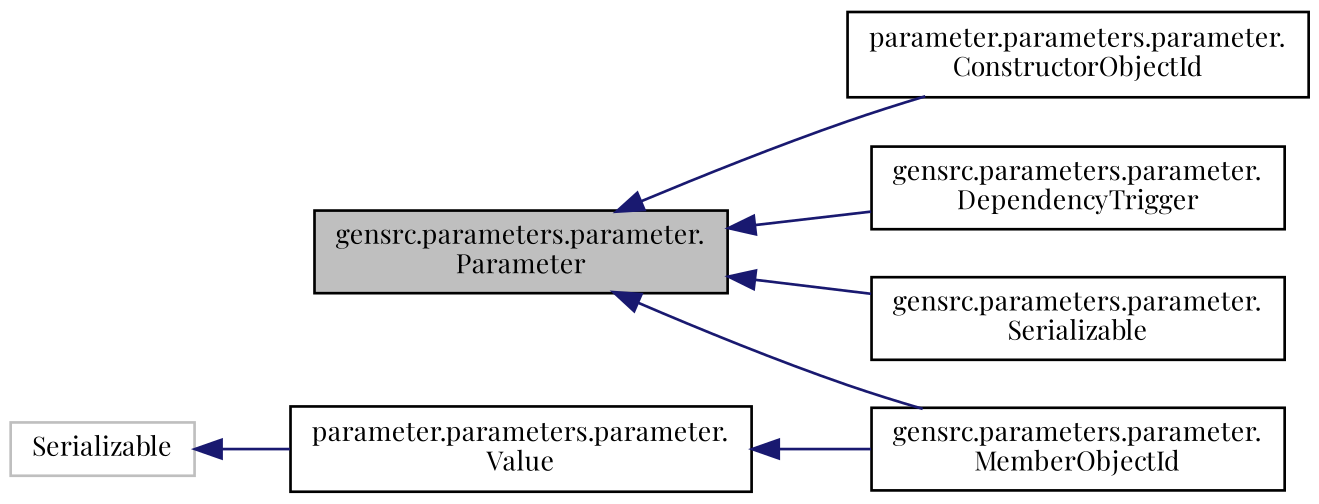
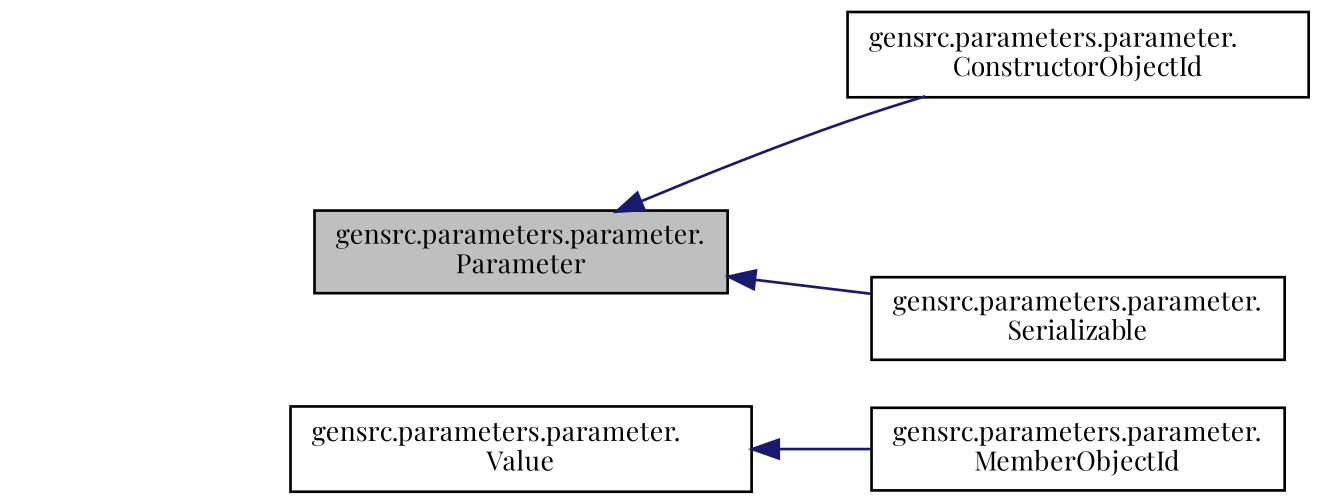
  digraph {
    fontname="Playfair Display"
    rankdir=LR
    node [color=black fillcolor=white fontname="Playfair Display" fontsize=10 shape=record style=filled]
    edge [color=midnightblue dir=back fontname="Playfair Display" fontsize=10 labelfontname=Helvetica labelfontsize=10 style=solid]
    n1 [fillcolor=grey75 fontcolor=black height=0.2 label="gensrc.parameters.parameter.\lParameter" width=0.4]
-   n2 [height=0.2 label="parameter.parameters.parameter.\lConstructorObjectId" width=0.4]
-   n3 [height=0.2 label="gensrc.parameters.parameter.\lDependencyTrigger" width=0.4]
+   n2 [height=0.2 label="gensrc.parameters.parameter.\lConstructorObjectId" width=0.4]
    n4 [height=0.2 label="gensrc.parameters.parameter.\lSerializable" width=0.4]
    n5 [height=0.2 label="gensrc.parameters.parameter.\lMemberObjectId" width=0.4]
-   n6 [height=0.2 label="parameter.parameters.parameter.\lValue" width=0.4]
-   n7 [color=grey75 height=0.2 label=Serializable width=0.4]
+   n6 [height=0.2 label="gensrc.parameters.parameter.\lValue" width=0.4]
    n1 -> n2
-   n1 -> n3
    n1 -> n4
-   n1 -> n5
    n6 -> n5
-   n7 -> n6
  }
